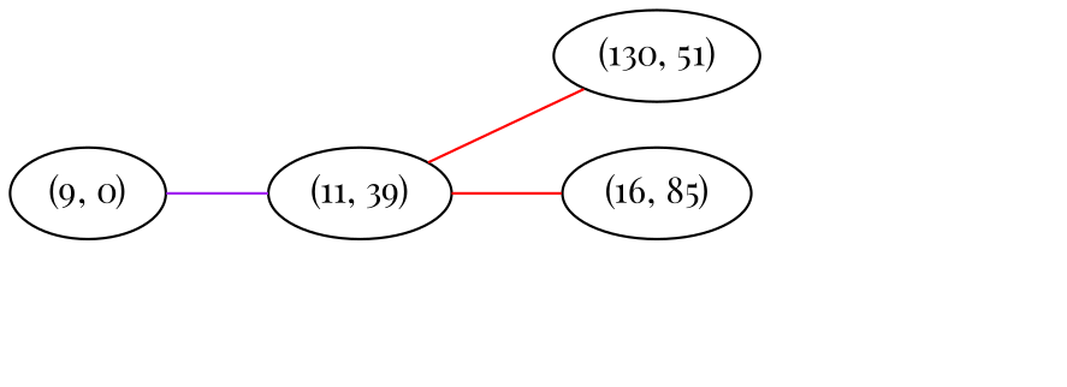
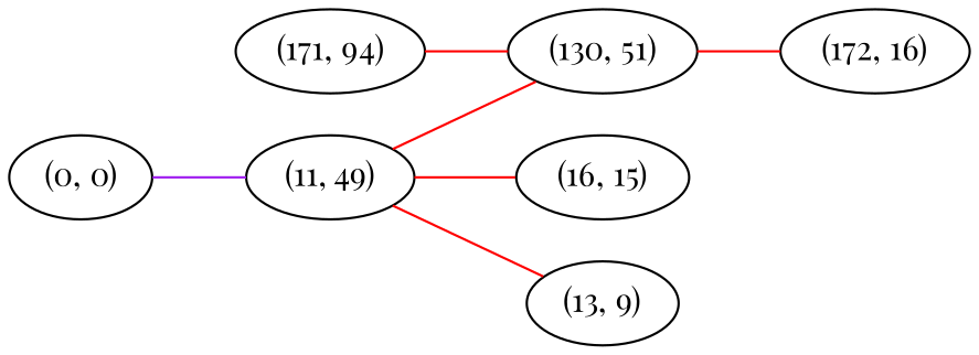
  graph {
    fontname="Playfair Display"
    rankdir=LR
    node [fontname="Playfair Display"]
    edge [color=red fontname="Playfair Display" weight=1]
    n1 [label="(130, 51)"]
-   "(11, 49)" [label="(11, 39)"]
-   "(16, 85)"
-   "(0, 0)" [label="(9, 0)"]
+   "(11, 49)"
+   "(16, 85)" [label="(16, 15)"]
+   "(13, 9)"
+   "(172, 16)"
+   "(171, 94)"
+   "(0, 0)"
+   n1 -- "(172, 16)"
    "(11, 49)" -- n1
    "(11, 49)" -- "(16, 85)"
+   "(11, 49)" -- "(13, 9)"
+   "(171, 94)" -- n1
    "(0, 0)" -- "(11, 49)" [color=purple weight=4]
  }
